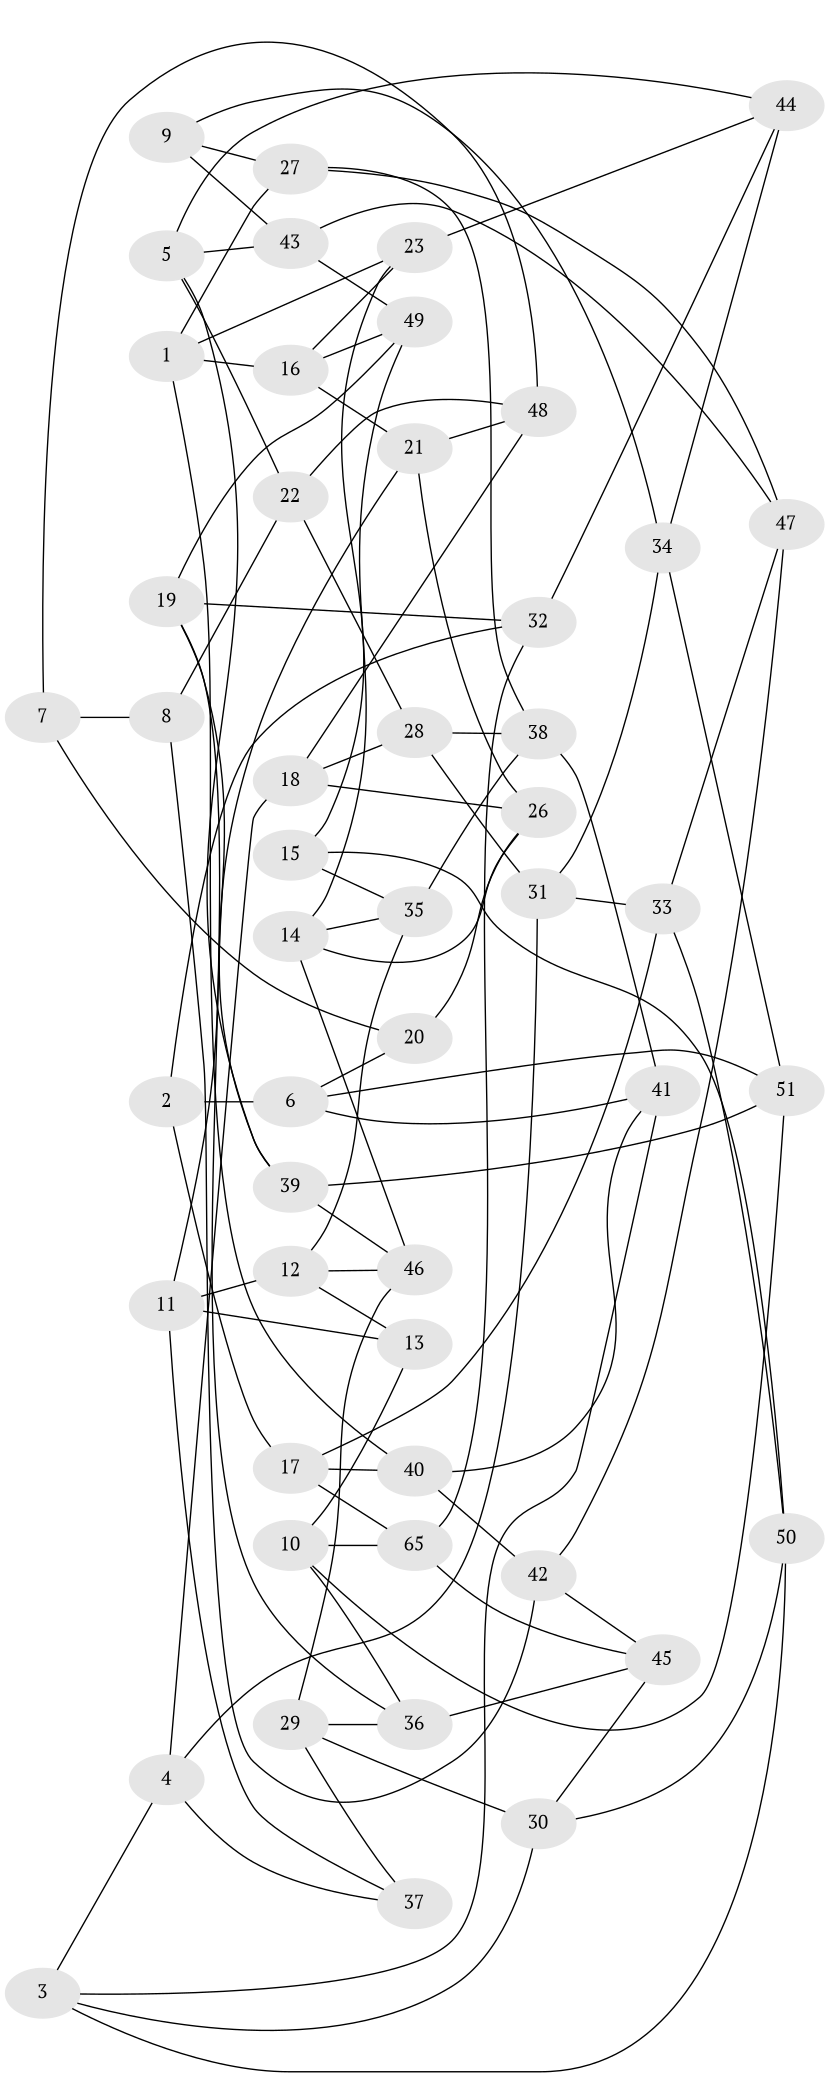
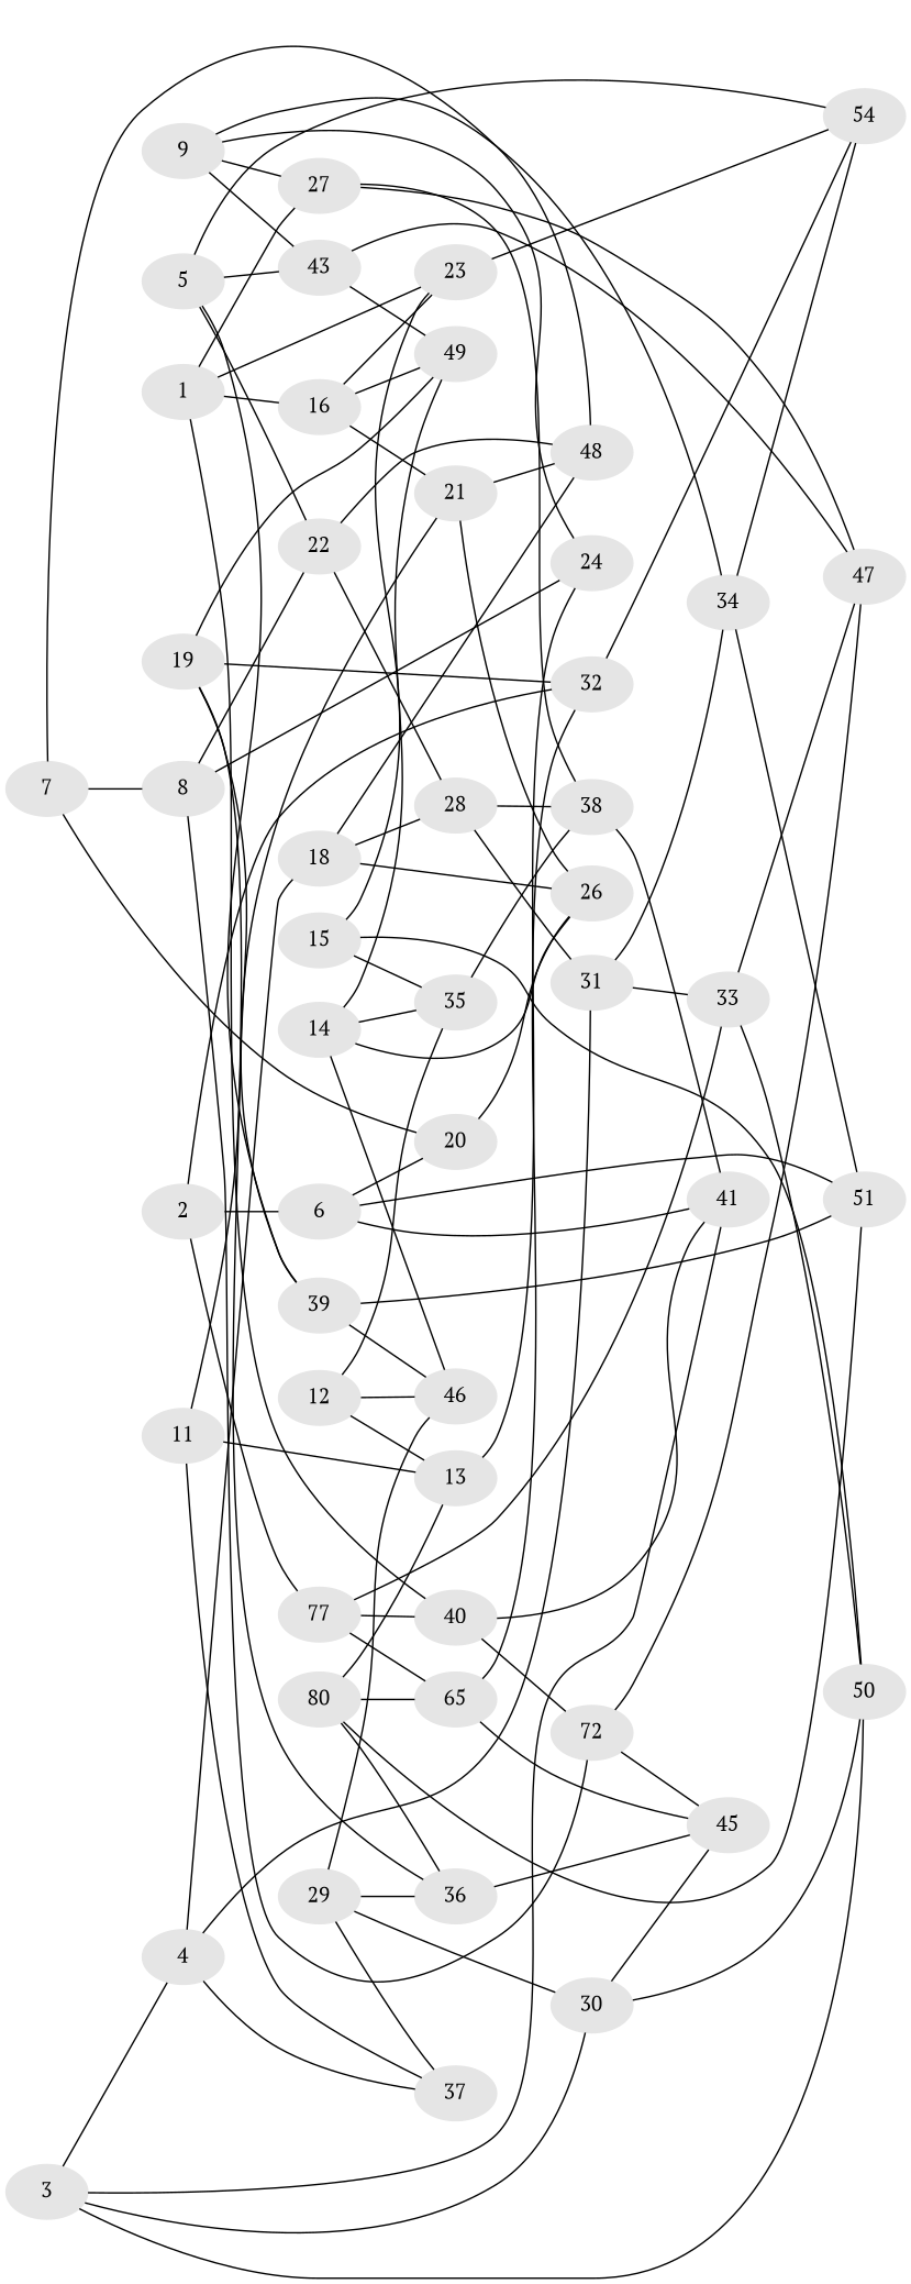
  graph {
    fontname="PT Serif"
    rankdir=LR
    node [color=gray90 fontname="PT Serif" style=filled]
    edge [fontname="PT Serif"]
    1
    16
    23
    27
    40
    21
    49
-   44
+   44 [label=54]
    38
    47
    41
-   42
+   42 [label=72]
    2
    6
-   17
+   17 [label=77]
    32
    20
    51
    n19 [label=65]
    33
    26
    3
    4
    30
    50
    18
    31
    37
    45
    48
    28
    34
    5
    22
    39
    43
    46
    7
    8
+   24
    15
    35
    9
-   10
+   10 [label=80]
    13
    36
    11
    12
    14
    19
    29
    1 -- 16
    1 -- 23
    1 -- 27
    1 -- 40
    16 -- 23
    16 -- 21
    16 -- 49
    23 -- 44
    27 -- 38
    27 -- 47
    40 -- 41
    40 -- 42
    21 -- 26
    21 -- 48
    38 -- 41
    42 -- 47
    42 -- 45
    2 -- 6
    2 -- 17
    2 -- 32
    6 -- 41
    6 -- 20
    6 -- 51
    17 -- 40
    17 -- n19
    17 -- 33
    32 -- 44
    20 -- 26
    n19 -- 32
    n19 -- 45
    33 -- 47
    33 -- 50
    3 -- 41
    3 -- 4
    3 -- 30
    3 -- 50
    4 -- 18
    4 -- 31
    4 -- 37
    30 -- 50
    30 -- 45
    18 -- 26
    18 -- 48
    18 -- 28
    31 -- 33
    31 -- 34
    28 -- 38
    28 -- 31
    34 -- 44
    34 -- 51
    5 -- 44
    5 -- 22
    5 -- 39
    5 -- 43
    22 -- 48
    22 -- 28
    39 -- 51
    39 -- 46
    43 -- 49
    43 -- 47
    7 -- 20
    7 -- 48
    7 -- 8
    8 -- 42
    8 -- 22
+   8 -- 24
    15 -- 23
    15 -- 50
    15 -- 35
    35 -- 38
    9 -- 27
    9 -- 34
    9 -- 43
+   9 -- 24
    10 -- 51
    10 -- n19
    10 -- 13
    10 -- 36
+   13 -- 24
    36 -- 45
    11 -- 21
    11 -- 37
    11 -- 13
-   11 -- 12
    12 -- 46
    12 -- 35
    12 -- 13
    14 -- 49
    14 -- 26
    14 -- 46
    14 -- 35
    19 -- 49
    19 -- 32
    19 -- 39
    19 -- 36
    29 -- 30
    29 -- 37
    29 -- 46
    29 -- 36
  }
